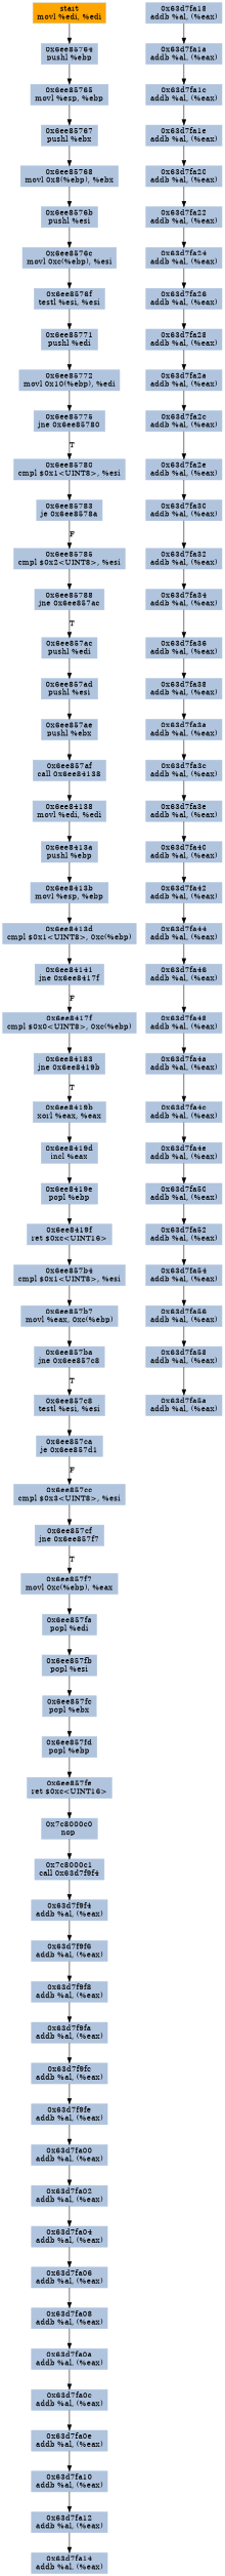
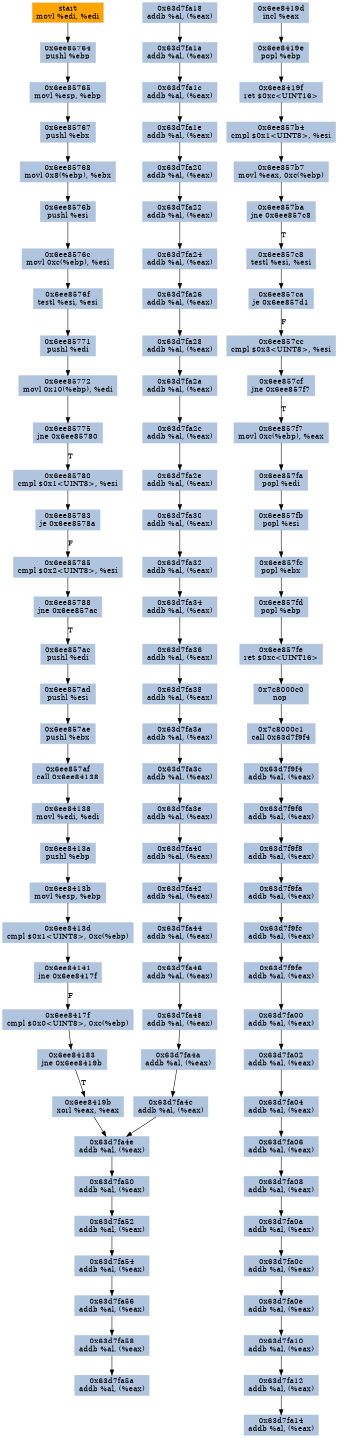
  digraph {
    node [color=lightsteelblue fillcolor=lightsteelblue shape=rectangle style=filled]
    edge [color="#000000"]
    n1 [color=lightgrey fillcolor=orange label="start\nmovl %edi, %edi"]
    n2 [label="0x6ee85764\npushl %ebp"]
    n3 [label="0x6ee85765\nmovl %esp, %ebp"]
    n4 [label="0x6ee85767\npushl %ebx"]
    n5 [label="0x6ee85768\nmovl 0x8(%ebp), %ebx"]
    n6 [label="0x6ee8576b\npushl %esi"]
    n7 [label="0x6ee8576c\nmovl 0xc(%ebp), %esi"]
    n8 [label="0x6ee8576f\ntestl %esi, %esi"]
    n9 [label="0x6ee85771\npushl %edi"]
    n10 [label="0x6ee85772\nmovl 0x10(%ebp), %edi"]
    n11 [label="0x6ee85775\njne 0x6ee85780"]
    n12 [label="0x6ee85780\ncmpl $0x1<UINT8>, %esi"]
    n13 [label="0x6ee85783\nje 0x6ee8578a"]
    n14 [label="0x6ee85785\ncmpl $0x2<UINT8>, %esi"]
    n15 [label="0x6ee85788\njne 0x6ee857ac"]
    n16 [label="0x6ee857ac\npushl %edi"]
    n17 [label="0x6ee857ad\npushl %esi"]
    n18 [label="0x6ee857ae\npushl %ebx"]
    n19 [label="0x6ee857af\ncall 0x6ee84138"]
    n20 [label="0x6ee84138\nmovl %edi, %edi"]
    n21 [label="0x6ee8413a\npushl %ebp"]
    n22 [label="0x6ee8413b\nmovl %esp, %ebp"]
    n23 [label="0x6ee8413d\ncmpl $0x1<UINT8>, 0xc(%ebp)"]
    n24 [label="0x6ee84141\njne 0x6ee8417f"]
    n25 [label="0x6ee8417f\ncmpl $0x0<UINT8>, 0xc(%ebp)"]
    n26 [label="0x6ee84183\njne 0x6ee8419b"]
    n27 [label="0x6ee8419b\nxorl %eax, %eax"]
    n28 [label="0x6ee8419d\nincl %eax"]
    n29 [label="0x6ee8419e\npopl %ebp"]
    n30 [label="0x6ee8419f\nret $0xc<UINT16>"]
    n31 [label="0x6ee857b4\ncmpl $0x1<UINT8>, %esi"]
    n32 [label="0x6ee857b7\nmovl %eax, 0xc(%ebp)"]
    n33 [label="0x6ee857ba\njne 0x6ee857c8"]
    n34 [label="0x6ee857c8\ntestl %esi, %esi"]
    n35 [label="0x6ee857ca\nje 0x6ee857d1"]
    n36 [label="0x6ee857cc\ncmpl $0x3<UINT8>, %esi"]
    n37 [label="0x6ee857cf\njne 0x6ee857f7"]
    n38 [label="0x6ee857f7\nmovl 0xc(%ebp), %eax"]
    n39 [label="0x6ee857fa\npopl %edi"]
    n40 [label="0x6ee857fb\npopl %esi"]
    n41 [label="0x6ee857fc\npopl %ebx"]
    n42 [label="0x6ee857fd\npopl %ebp"]
    n43 [label="0x6ee857fe\nret $0xc<UINT16>"]
    n44 [label="0x7c8000c0\nnop "]
    n45 [label="0x7c8000c1\ncall 0x63d7f9f4"]
    n46 [label="0x63d7f9f4\naddb %al, (%eax)"]
    n47 [label="0x63d7f9f6\naddb %al, (%eax)"]
    n48 [label="0x63d7f9f8\naddb %al, (%eax)"]
    n49 [label="0x63d7f9fa\naddb %al, (%eax)"]
    n50 [label="0x63d7f9fc\naddb %al, (%eax)"]
    n51 [label="0x63d7f9fe\naddb %al, (%eax)"]
    n52 [label="0x63d7fa00\naddb %al, (%eax)"]
    n53 [label="0x63d7fa02\naddb %al, (%eax)"]
    n54 [label="0x63d7fa04\naddb %al, (%eax)"]
    n55 [label="0x63d7fa06\naddb %al, (%eax)"]
    n56 [label="0x63d7fa08\naddb %al, (%eax)"]
    n57 [label="0x63d7fa0a\naddb %al, (%eax)"]
    n58 [label="0x63d7fa0c\naddb %al, (%eax)"]
    n59 [label="0x63d7fa0e\naddb %al, (%eax)"]
    n60 [label="0x63d7fa10\naddb %al, (%eax)"]
    n61 [label="0x63d7fa12\naddb %al, (%eax)"]
    n62 [label="0x63d7fa14\naddb %al, (%eax)"]
    n63 [label="0x63d7fa18\naddb %al, (%eax)"]
    n64 [label="0x63d7fa1a\naddb %al, (%eax)"]
    n65 [label="0x63d7fa1c\naddb %al, (%eax)"]
    n66 [label="0x63d7fa1e\naddb %al, (%eax)"]
    n67 [label="0x63d7fa20\naddb %al, (%eax)"]
    n68 [label="0x63d7fa22\naddb %al, (%eax)"]
    n69 [label="0x63d7fa24\naddb %al, (%eax)"]
    n70 [label="0x63d7fa26\naddb %al, (%eax)"]
    n71 [label="0x63d7fa28\naddb %al, (%eax)"]
    n72 [label="0x63d7fa2a\naddb %al, (%eax)"]
    n73 [label="0x63d7fa2c\naddb %al, (%eax)"]
    n74 [label="0x63d7fa2e\naddb %al, (%eax)"]
    n75 [label="0x63d7fa30\naddb %al, (%eax)"]
    n76 [label="0x63d7fa32\naddb %al, (%eax)"]
    n77 [label="0x63d7fa34\naddb %al, (%eax)"]
    n78 [label="0x63d7fa36\naddb %al, (%eax)"]
    n79 [label="0x63d7fa38\naddb %al, (%eax)"]
    n80 [label="0x63d7fa3a\naddb %al, (%eax)"]
    n81 [label="0x63d7fa3c\naddb %al, (%eax)"]
    n82 [label="0x63d7fa3e\naddb %al, (%eax)"]
    n83 [label="0x63d7fa40\naddb %al, (%eax)"]
    n84 [label="0x63d7fa42\naddb %al, (%eax)"]
    n85 [label="0x63d7fa44\naddb %al, (%eax)"]
    n86 [label="0x63d7fa46\naddb %al, (%eax)"]
    n87 [label="0x63d7fa48\naddb %al, (%eax)"]
    n88 [label="0x63d7fa4a\naddb %al, (%eax)"]
    n89 [label="0x63d7fa4c\naddb %al, (%eax)"]
    n90 [label="0x63d7fa4e\naddb %al, (%eax)"]
    n91 [label="0x63d7fa50\naddb %al, (%eax)"]
    n92 [label="0x63d7fa52\naddb %al, (%eax)"]
    n93 [label="0x63d7fa54\naddb %al, (%eax)"]
    n94 [label="0x63d7fa56\naddb %al, (%eax)"]
    n95 [label="0x63d7fa58\naddb %al, (%eax)"]
    n96 [label="0x63d7fa5a\naddb %al, (%eax)"]
    n1 -> n2
    n2 -> n3
    n3 -> n4
    n4 -> n5
    n5 -> n6
    n6 -> n7
    n7 -> n8
    n8 -> n9
    n9 -> n10
    n10 -> n11
    n11 -> n12 [label=T]
    n12 -> n13
    n13 -> n14 [label=F]
    n14 -> n15
    n15 -> n16 [label=T]
    n16 -> n17
    n17 -> n18
    n18 -> n19
    n19 -> n20
    n20 -> n21
    n21 -> n22
    n22 -> n23
    n23 -> n24
    n24 -> n25 [label=F]
    n25 -> n26
    n26 -> n27 [label=T]
-   n27 -> n28
+   n27 -> n90
    n28 -> n29
    n29 -> n30
    n30 -> n31
    n31 -> n32
    n32 -> n33
    n33 -> n34 [label=T]
    n34 -> n35
    n35 -> n36 [label=F]
    n36 -> n37
    n37 -> n38 [label=T]
    n38 -> n39
    n39 -> n40
    n40 -> n41
    n41 -> n42
    n42 -> n43
    n43 -> n44
    n44 -> n45
    n45 -> n46
    n46 -> n47
    n47 -> n48
    n48 -> n49
    n49 -> n50
    n50 -> n51
    n51 -> n52
    n52 -> n53
    n53 -> n54
    n54 -> n55
    n55 -> n56
    n56 -> n57
    n57 -> n58
    n58 -> n59
    n59 -> n60
    n60 -> n61
    n61 -> n62
    n63 -> n64
    n64 -> n65
    n65 -> n66
    n66 -> n67
    n67 -> n68
    n68 -> n69
    n69 -> n70
    n70 -> n71
    n71 -> n72
    n72 -> n73
    n73 -> n74
    n74 -> n75
    n75 -> n76
    n76 -> n77
    n77 -> n78
    n78 -> n79
    n79 -> n80
    n80 -> n81
    n81 -> n82
    n82 -> n83
    n83 -> n84
    n84 -> n85
    n85 -> n86
    n86 -> n87
    n87 -> n88
    n88 -> n89
    n89 -> n90
    n90 -> n91
    n91 -> n92
    n92 -> n93
    n93 -> n94
    n94 -> n95
    n95 -> n96
  }
